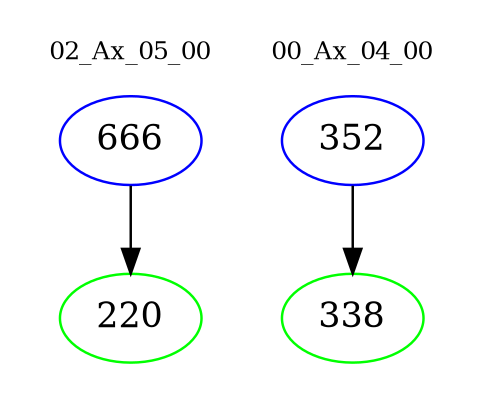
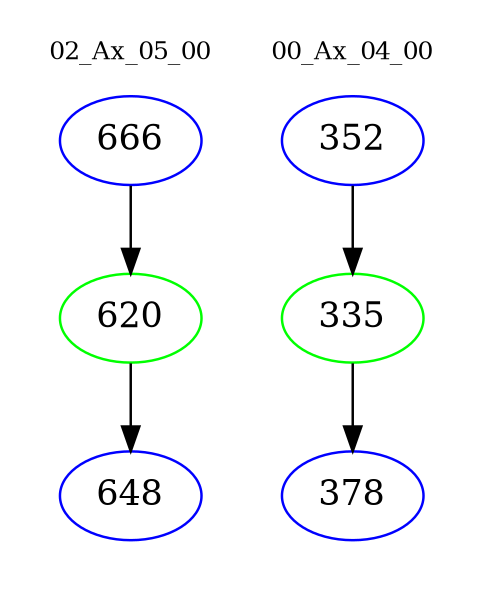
  digraph {
    node [color=blue]
    edge [color=black]
    n1 [label=666]
-   n2 [color=green label=220]
+   n2 [color=green label=620]
+   n3 [label=648]
    n4 [label=352]
-   n5 [color=green label=338]
+   n5 [color=green label=335]
+   n6 [label=378]
    subgraph cluster_1 {
      color=white
      fontsize=10
      label="02_Ax_05_00"
      n1
      n2
+     n3
    }
    subgraph cluster_2 {
      color=white
      fontsize=10
      label="00_Ax_04_00"
      n4
      n5
+     n6
    }
    n1 -> n2
+   n2 -> n3
    n4 -> n5
+   n5 -> n6
  }
